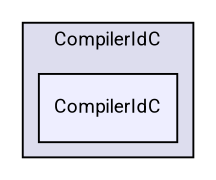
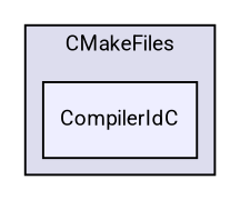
  digraph {
    compound=true
    fontname=Roboto
    n1 [fillcolor="#eeeeff" fontname=Roboto fontsize=10 label=CompilerIdC pencolor=black shape=box style=filled]
    subgraph cluster_1 {
      bgcolor="#ddddee"
      fontsize=10
-     label=CompilerIdC
+     label=CMakeFiles
      pencolor=black
      n1
    }
  }
